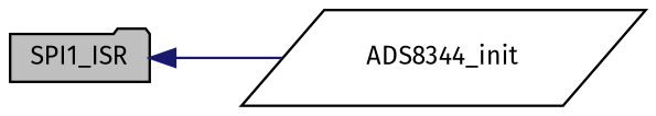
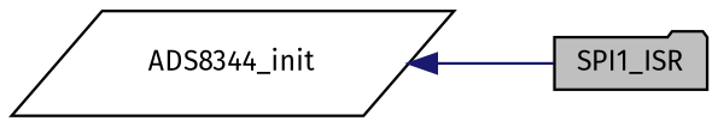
  digraph {
    rankdir=LR
    fontname="Fira Sans"
    node [color=black fontname="Fira Sans" fontsize=10 style=filled]
    n1 [fillcolor=grey75 fontcolor=black height=0.2 label=SPI1_ISR shape=folder width=0.4]
    n2 [fillcolor=white height=0.2 label=ADS8344_init shape=parallelogram width=0.4]
-   n1 -> n2 [color=midnightblue dir=back fontname="Fira Sans" fontsize=10 labelfontname=FreeSans labelfontsize=10 style=solid]
+   n2 -> n1 [color=midnightblue dir=back fontname="Fira Sans" fontsize=10 labelfontname=FreeSans labelfontsize=10 style=solid]
  }
